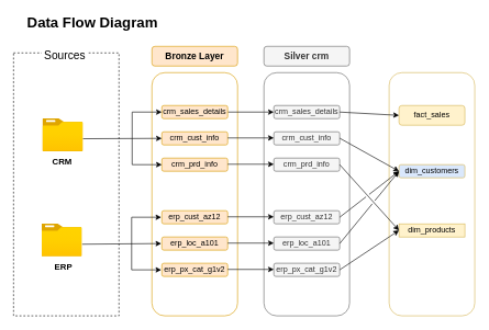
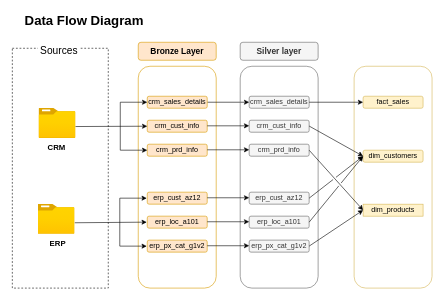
  <mxCell id="0" />
  <mxCell id="1" parent="0" />
  <mxCell id="2" value="" style="rounded=0;whiteSpace=wrap;html=1;dashed=1;" parent="1" vertex="1"><mxGeometry x="20" y="80" width="160" height="400" as="geometry" /></mxCell>
  <mxCell id="3" value="&lt;font&gt;&lt;b&gt;Data Flow Diagram&lt;/b&gt;&lt;/font&gt;" style="text;html=1;align=center;verticalAlign=middle;whiteSpace=wrap;rounded=0;fontSize=22;" parent="1" vertex="1"><mxGeometry x="35" y="20" width="210" height="30" as="geometry" /></mxCell>
  <mxCell id="4" value="&lt;font style=&quot;font-size: 17px;&quot;&gt;Sources&lt;/font&gt;" style="text;html=1;align=center;verticalAlign=middle;whiteSpace=wrap;rounded=0;fillColor=default;" parent="1" vertex="1"><mxGeometry x="62.59" y="70" width="70" height="30" as="geometry" /></mxCell>
  <mxCell id="5" value="" style="image;aspect=fixed;html=1;points=[];align=center;fontSize=12;image=img/lib/azure2/general/Folder_Blank.svg;" parent="1" vertex="1"><mxGeometry x="64.19" y="180" width="61.61" height="50" as="geometry" /></mxCell>
  <mxCell id="6" value="CRM" style="text;html=1;align=center;verticalAlign=middle;whiteSpace=wrap;rounded=0;fontStyle=1;fontSize=13;" parent="1" vertex="1"><mxGeometry x="64.19" y="230" width="60" height="30" as="geometry" /></mxCell>
  <mxCell id="7" value="" style="image;aspect=fixed;html=1;points=[];align=center;fontSize=12;image=img/lib/azure2/general/Folder_Blank.svg;" parent="1" vertex="1"><mxGeometry x="62.59" y="340" width="61.61" height="50" as="geometry" /></mxCell>
  <mxCell id="8" value="ERP" style="text;html=1;align=center;verticalAlign=middle;whiteSpace=wrap;rounded=0;fontStyle=1;fontSize=13;" parent="1" vertex="1"><mxGeometry x="65.8" y="390" width="60" height="30" as="geometry" /></mxCell>
  <mxCell id="9" value="&lt;font&gt;&lt;b&gt;Bronze Layer&lt;/b&gt;&lt;/font&gt;" style="rounded=1;whiteSpace=wrap;html=1;fillColor=#ffe6cc;strokeColor=#d79b00;fontSize=14;" parent="1" vertex="1"><mxGeometry x="230" y="70" width="130" height="30" as="geometry" /></mxCell>
  <mxCell id="10" value="" style="rounded=1;whiteSpace=wrap;html=1;fillColor=none;strokeColor=#d79b00;fontSize=14;" parent="1" vertex="1"><mxGeometry x="230" y="110" width="130" height="370" as="geometry" /></mxCell>
  <mxCell id="11" style="edgeStyle=orthogonalEdgeStyle;rounded=0;orthogonalLoop=1;jettySize=auto;html=1;exitX=1;exitY=0.5;exitDx=0;exitDy=0;entryX=0;entryY=0.5;entryDx=0;entryDy=0;" parent="1" source="12" target="26" edge="1"><mxGeometry relative="1" as="geometry" /></mxCell>
  <mxCell id="12" value="crm_sales_details" style="rounded=1;whiteSpace=wrap;html=1;fillColor=#ffe6cc;strokeColor=#d79b00;fontSize=12;fontStyle=0" parent="1" vertex="1"><mxGeometry x="245" y="160" width="100" height="20" as="geometry" /></mxCell>
  <mxCell id="13" value="&lt;font&gt;&lt;span&gt;crm_cust_info&lt;/span&gt;&lt;/font&gt;" style="rounded=1;whiteSpace=wrap;html=1;fillColor=#ffe6cc;strokeColor=#d79b00;fontSize=12;fontStyle=0" parent="1" vertex="1"><mxGeometry x="245" y="200" width="100" height="20" as="geometry" /></mxCell>
  <mxCell id="14" value="crm_prd_info" style="rounded=1;whiteSpace=wrap;html=1;fillColor=#ffe6cc;strokeColor=#d79b00;fontSize=12;fontStyle=0" parent="1" vertex="1"><mxGeometry x="245" y="240" width="100" height="20" as="geometry" /></mxCell>
  <mxCell id="15" value="erp_cust_az12" style="rounded=1;whiteSpace=wrap;html=1;fillColor=#ffe6cc;strokeColor=#d79b00;fontSize=12;fontStyle=0" parent="1" vertex="1"><mxGeometry x="245" y="320" width="100" height="20" as="geometry" /></mxCell>
  <mxCell id="16" value="erp_loc_a101" style="rounded=1;whiteSpace=wrap;html=1;fillColor=#ffe6cc;strokeColor=#d79b00;fontSize=12;fontStyle=0" parent="1" vertex="1"><mxGeometry x="245" y="360" width="100" height="20" as="geometry" /></mxCell>
  <mxCell id="17" value="erp_px_cat_g1v2" style="rounded=1;whiteSpace=wrap;html=1;fillColor=#ffe6cc;strokeColor=#d79b00;fontSize=12;fontStyle=0" parent="1" vertex="1"><mxGeometry x="245" y="400" width="100" height="20" as="geometry" /></mxCell>
  <mxCell id="18" value="" style="endArrow=classic;html=1;rounded=0;entryX=0;entryY=0.5;entryDx=0;entryDy=0;exitX=0.994;exitY=0.611;exitDx=0;exitDy=0;exitPerimeter=0;" parent="1" source="5" target="13" edge="1"><mxGeometry width="50" height="50" relative="1" as="geometry"><mxPoint x="130" y="210" as="sourcePoint" /><mxPoint x="240" y="210" as="targetPoint" /></mxGeometry></mxCell>
  <mxCell id="19" value="" style="endArrow=classic;html=1;rounded=0;entryX=0;entryY=0.5;entryDx=0;entryDy=0;" parent="1" target="12" edge="1"><mxGeometry width="50" height="50" relative="1" as="geometry"><mxPoint x="200" y="210" as="sourcePoint" /><mxPoint x="310" y="220" as="targetPoint" /><Array as="points"><mxPoint x="200" y="170" /></Array></mxGeometry></mxCell>
  <mxCell id="20" value="" style="endArrow=classic;html=1;rounded=0;entryX=0;entryY=0.5;entryDx=0;entryDy=0;" parent="1" target="14" edge="1"><mxGeometry width="50" height="50" relative="1" as="geometry"><mxPoint x="200" y="210" as="sourcePoint" /><mxPoint x="255" y="180" as="targetPoint" /><Array as="points"><mxPoint x="200" y="250" /></Array></mxGeometry></mxCell>
  <mxCell id="21" value="" style="endArrow=classic;html=1;rounded=0;entryX=0;entryY=0.5;entryDx=0;entryDy=0;exitX=0.994;exitY=0.611;exitDx=0;exitDy=0;exitPerimeter=0;" parent="1" edge="1"><mxGeometry width="50" height="50" relative="1" as="geometry"><mxPoint x="124.19" y="371" as="sourcePoint" /><mxPoint x="244.19" y="370" as="targetPoint" /></mxGeometry></mxCell>
  <mxCell id="22" value="" style="endArrow=classic;html=1;rounded=0;entryX=0;entryY=0.5;entryDx=0;entryDy=0;" parent="1" edge="1"><mxGeometry width="50" height="50" relative="1" as="geometry"><mxPoint x="199.19" y="370" as="sourcePoint" /><mxPoint x="244.19" y="330" as="targetPoint" /><Array as="points"><mxPoint x="199.19" y="330" /></Array></mxGeometry></mxCell>
  <mxCell id="23" value="" style="endArrow=classic;html=1;rounded=0;entryX=0;entryY=0.5;entryDx=0;entryDy=0;" parent="1" edge="1"><mxGeometry width="50" height="50" relative="1" as="geometry"><mxPoint x="199.19" y="370" as="sourcePoint" /><mxPoint x="244.19" y="410" as="targetPoint" /><Array as="points"><mxPoint x="199.19" y="410" /></Array></mxGeometry></mxCell>
- <mxCell id="24" value="Silver crm" style="rounded=1;whiteSpace=wrap;html=1;fillColor=#f5f5f5;strokeColor=#666666;fontSize=14;fontStyle=1;fontColor=#333333;" parent="1" vertex="1"><mxGeometry x="400" y="70" width="130" height="30" as="geometry" /></mxCell>
+ <mxCell id="24" value="Silver layer" style="rounded=1;whiteSpace=wrap;html=1;fillColor=#f5f5f5;strokeColor=#666666;fontSize=14;fontStyle=1;fontColor=#333333;" parent="1" vertex="1"><mxGeometry x="400" y="70" width="130" height="30" as="geometry" /></mxCell>
  <mxCell id="25" value="" style="rounded=1;whiteSpace=wrap;html=1;fillColor=none;strokeColor=#666666;fontSize=14;fontColor=#333333;" parent="1" vertex="1"><mxGeometry x="400" y="110" width="130" height="370" as="geometry" /></mxCell>
  <mxCell id="26" value="crm_sales_details" style="rounded=1;whiteSpace=wrap;html=1;fillColor=#f5f5f5;strokeColor=#666666;fontSize=12;fontStyle=0;fontColor=#333333;" parent="1" vertex="1"><mxGeometry x="415" y="160" width="100" height="20" as="geometry" /></mxCell>
  <mxCell id="27" value="&lt;font&gt;&lt;span&gt;crm_cust_info&lt;/span&gt;&lt;/font&gt;" style="rounded=1;whiteSpace=wrap;html=1;fillColor=#f5f5f5;strokeColor=#666666;fontSize=12;fontStyle=0;fontColor=#333333;" parent="1" vertex="1"><mxGeometry x="415" y="200" width="100" height="20" as="geometry" /></mxCell>
  <mxCell id="28" value="crm_prd_info" style="rounded=1;whiteSpace=wrap;html=1;fillColor=#f5f5f5;strokeColor=#666666;fontSize=12;fontStyle=0;fontColor=#333333;" parent="1" vertex="1"><mxGeometry x="415" y="240" width="100" height="20" as="geometry" /></mxCell>
  <mxCell id="29" value="erp_cust_az12" style="rounded=1;whiteSpace=wrap;html=1;fillColor=#f5f5f5;strokeColor=#666666;fontSize=12;fontStyle=0;fontColor=#333333;" parent="1" vertex="1"><mxGeometry x="415" y="320" width="100" height="20" as="geometry" /></mxCell>
  <mxCell id="30" value="erp_loc_a101" style="rounded=1;whiteSpace=wrap;html=1;fillColor=#f5f5f5;strokeColor=#666666;fontSize=12;fontStyle=0;fontColor=#333333;" parent="1" vertex="1"><mxGeometry x="415" y="360" width="100" height="20" as="geometry" /></mxCell>
  <mxCell id="31" value="erp_px_cat_g1v2" style="rounded=1;whiteSpace=wrap;html=1;fillColor=#f5f5f5;strokeColor=#666666;fontSize=12;fontStyle=0;fontColor=#333333;" parent="1" vertex="1"><mxGeometry x="415" y="400" width="100" height="20" as="geometry" /></mxCell>
  <mxCell id="32" style="edgeStyle=orthogonalEdgeStyle;rounded=0;orthogonalLoop=1;jettySize=auto;html=1;exitX=1;exitY=0.5;exitDx=0;exitDy=0;entryX=0;entryY=0.5;entryDx=0;entryDy=0;" parent="1" edge="1"><mxGeometry relative="1" as="geometry"><mxPoint x="345" y="209.33" as="sourcePoint" /><mxPoint x="415" y="209.33" as="targetPoint" /></mxGeometry></mxCell>
  <mxCell id="33" style="edgeStyle=orthogonalEdgeStyle;rounded=0;orthogonalLoop=1;jettySize=auto;html=1;exitX=1;exitY=0.5;exitDx=0;exitDy=0;entryX=0;entryY=0.5;entryDx=0;entryDy=0;" parent="1" edge="1"><mxGeometry relative="1" as="geometry"><mxPoint x="345" y="249.33" as="sourcePoint" /><mxPoint x="415" y="249.33" as="targetPoint" /></mxGeometry></mxCell>
  <mxCell id="34" style="edgeStyle=orthogonalEdgeStyle;rounded=0;orthogonalLoop=1;jettySize=auto;html=1;exitX=1;exitY=0.5;exitDx=0;exitDy=0;entryX=0;entryY=0.5;entryDx=0;entryDy=0;" parent="1" edge="1"><mxGeometry relative="1" as="geometry"><mxPoint x="345" y="329.33" as="sourcePoint" /><mxPoint x="415" y="329.33" as="targetPoint" /></mxGeometry></mxCell>
  <mxCell id="35" style="edgeStyle=orthogonalEdgeStyle;rounded=0;orthogonalLoop=1;jettySize=auto;html=1;exitX=1;exitY=0.5;exitDx=0;exitDy=0;entryX=0;entryY=0.5;entryDx=0;entryDy=0;" parent="1" edge="1"><mxGeometry relative="1" as="geometry"><mxPoint x="345" y="369.33" as="sourcePoint" /><mxPoint x="415" y="369.33" as="targetPoint" /></mxGeometry></mxCell>
  <mxCell id="36" style="edgeStyle=orthogonalEdgeStyle;rounded=0;orthogonalLoop=1;jettySize=auto;html=1;exitX=1;exitY=0.5;exitDx=0;exitDy=0;entryX=0;entryY=0.5;entryDx=0;entryDy=0;" parent="1" edge="1"><mxGeometry relative="1" as="geometry"><mxPoint x="345" y="409.33" as="sourcePoint" /><mxPoint x="415" y="409.33" as="targetPoint" /></mxGeometry></mxCell>
  <mxCell id="37" value="" style="rounded=1;whiteSpace=wrap;html=1;fillColor=none;strokeColor=#d6b656;fontSize=14;" vertex="1" parent="1"><mxGeometry x="590" y="110" width="130" height="370" as="geometry" /></mxCell>
- <mxCell id="38" value="fact_sales" style="rounded=1;whiteSpace=wrap;html=1;fillColor=#fff2cc;strokeColor=#d6b656;fontSize=12;fontStyle=0;" vertex="1" parent="1"><mxGeometry x="605" y="160" width="100" height="30" as="geometry" /></mxCell>
- <mxCell id="39" value="dim_customers" style="rounded=1;whiteSpace=wrap;html=1;fillColor=#dae8fc;strokeColor=#d6b656;fontSize=12;fontStyle=0;" vertex="1" parent="1"><mxGeometry x="605" y="250" width="100" height="20" as="geometry" /></mxCell>
+ <mxCell id="38" value="fact_sales" style="rounded=1;whiteSpace=wrap;html=1;fillColor=#fff2cc;strokeColor=#d6b656;fontSize=12;fontStyle=0;" vertex="1" parent="1"><mxGeometry x="605" y="160" width="100" height="20" as="geometry" /></mxCell>
+ <mxCell id="39" value="dim_customers" style="rounded=1;whiteSpace=wrap;html=1;fillColor=#fff2cc;strokeColor=#d6b656;fontSize=12;fontStyle=0;" vertex="1" parent="1"><mxGeometry x="605" y="250" width="100" height="20" as="geometry" /></mxCell>
  <mxCell id="40" value="dim_products" style="whiteSpace=wrap;html=1;fillColor=#fff2cc;strokeColor=#d6b656;fontSize=12;fontStyle=0;rounded=0;" vertex="1" parent="1"><mxGeometry x="605" y="340" width="100" height="20" as="geometry" /></mxCell>
  <mxCell id="41" value="" style="endArrow=classic;html=1;rounded=0;entryX=0;entryY=0.5;entryDx=0;entryDy=0;exitX=1;exitY=0.5;exitDx=0;exitDy=0;jumpStyle=gap;" edge="1" parent="1" source="26" target="38"><mxGeometry width="50" height="50" relative="1" as="geometry"><mxPoint x="330" y="360" as="sourcePoint" /><mxPoint x="380" y="310" as="targetPoint" /></mxGeometry></mxCell>
  <mxCell id="42" value="" style="endArrow=classic;html=1;rounded=0;entryX=0;entryY=0.5;entryDx=0;entryDy=0;exitX=1;exitY=0.5;exitDx=0;exitDy=0;jumpStyle=gap;" edge="1" parent="1" target="39"><mxGeometry width="50" height="50" relative="1" as="geometry"><mxPoint x="515" y="209.73" as="sourcePoint" /><mxPoint x="605" y="209.73" as="targetPoint" /></mxGeometry></mxCell>
  <mxCell id="43" value="" style="endArrow=classic;html=1;rounded=0;entryX=0;entryY=0.5;entryDx=0;entryDy=0;exitX=1;exitY=0.5;exitDx=0;exitDy=0;jumpStyle=gap;" edge="1" parent="1" target="40"><mxGeometry width="50" height="50" relative="1" as="geometry"><mxPoint x="515" y="250" as="sourcePoint" /><mxPoint x="605" y="300.27" as="targetPoint" /></mxGeometry></mxCell>
  <mxCell id="44" value="" style="endArrow=classic;html=1;rounded=0;entryX=0;entryY=0.5;entryDx=0;entryDy=0;exitX=1;exitY=0.5;exitDx=0;exitDy=0;jumpStyle=gap;" edge="1" parent="1" target="39"><mxGeometry width="50" height="50" relative="1" as="geometry"><mxPoint x="515" y="330" as="sourcePoint" /><mxPoint x="605" y="430" as="targetPoint" /></mxGeometry></mxCell>
  <mxCell id="45" value="" style="endArrow=classic;html=1;rounded=0;exitX=1;exitY=0.5;exitDx=0;exitDy=0;jumpStyle=gap;" edge="1" parent="1"><mxGeometry width="50" height="50" relative="1" as="geometry"><mxPoint x="515" y="370" as="sourcePoint" /><mxPoint x="605" y="260" as="targetPoint" /></mxGeometry></mxCell>
  <mxCell id="46" value="" style="endArrow=classic;html=1;rounded=0;exitX=1;exitY=0.5;exitDx=0;exitDy=0;entryX=0;entryY=0.5;entryDx=0;entryDy=0;jumpStyle=gap;" edge="1" parent="1" target="40"><mxGeometry width="50" height="50" relative="1" as="geometry"><mxPoint x="515" y="410" as="sourcePoint" /><mxPoint x="605" y="300" as="targetPoint" /></mxGeometry></mxCell>
